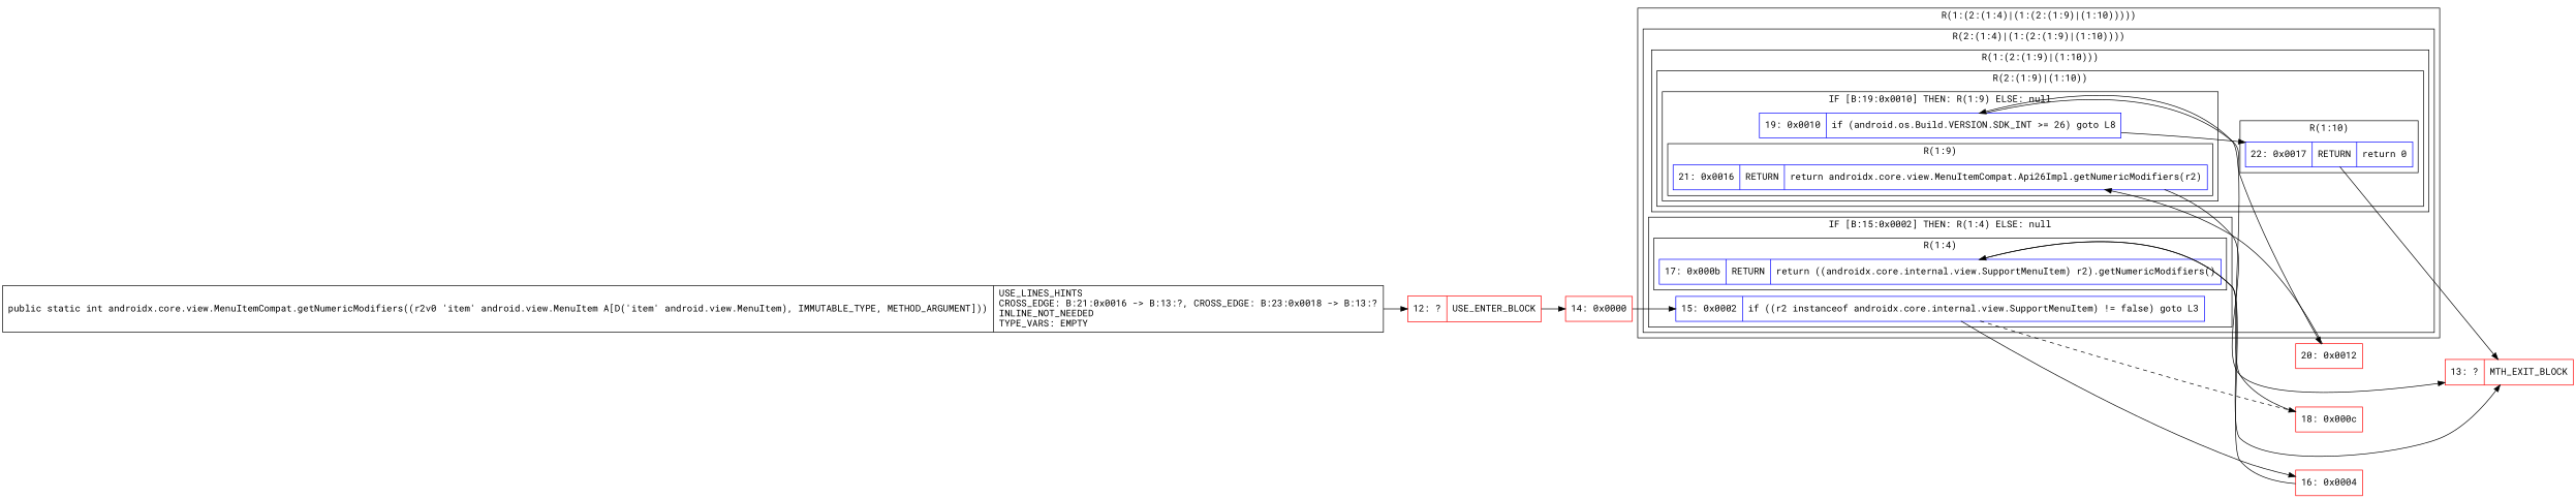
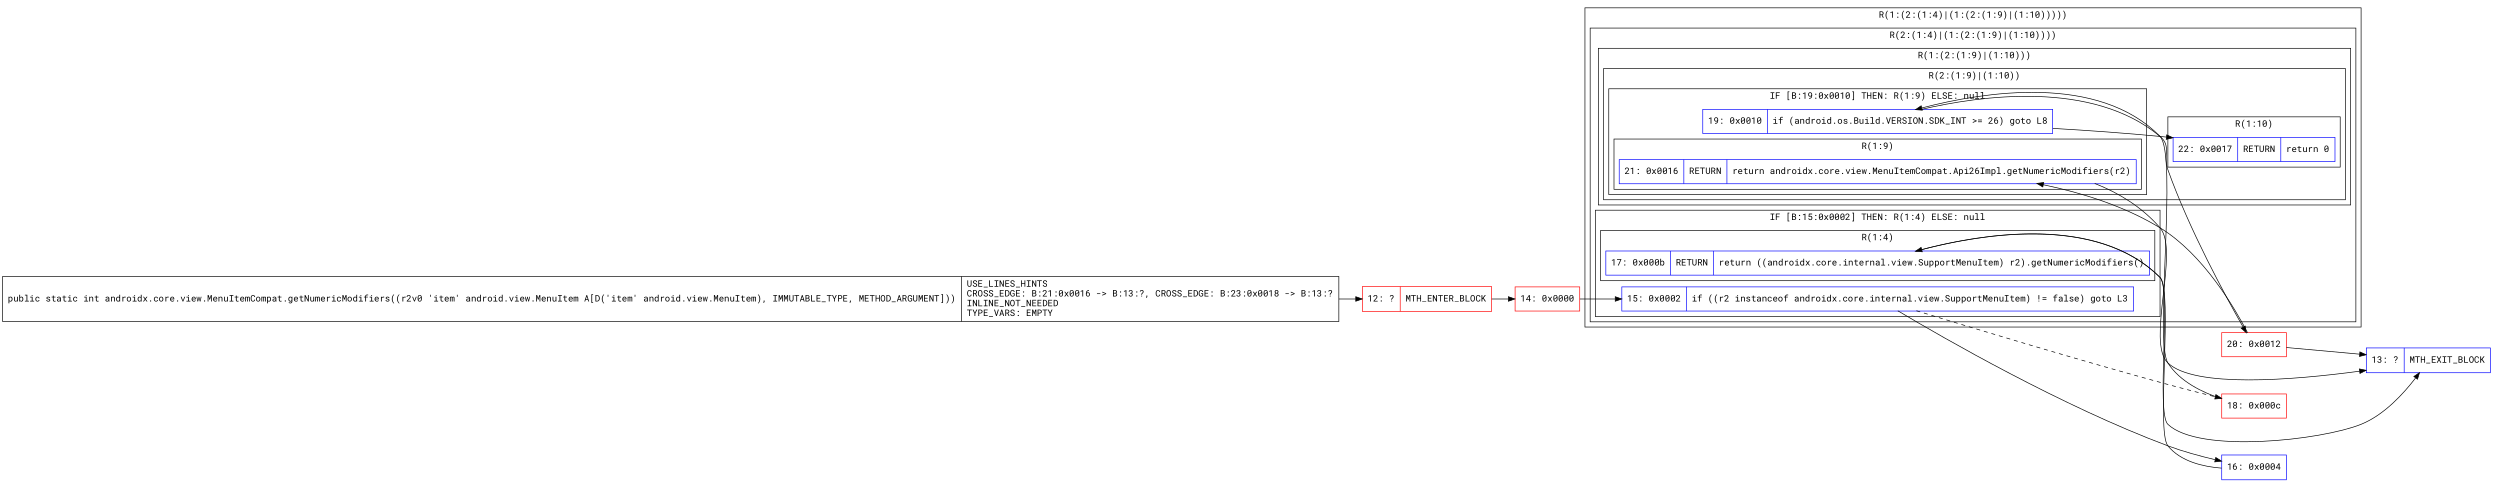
  digraph {
    fontname="Roboto Mono"
    rankdir=LR
    node [color=red fontname="Roboto Mono" shape=record]
    edge [fontname="Roboto Mono"]
    n1 [color=blue label="{17\:\ 0x000b|RETURN\l|return ((androidx.core.internal.view.SupportMenuItem) r2).getNumericModifiers()\l}"]
    n2 [color=blue label="{15\:\ 0x0002|if ((r2 instanceof androidx.core.internal.view.SupportMenuItem) != false) goto L3\l}"]
    n3 [color=blue label="{21\:\ 0x0016|RETURN\l|return androidx.core.view.MenuItemCompat.Api26Impl.getNumericModifiers(r2)\l}"]
    n4 [color=blue label="{19\:\ 0x0010|if (android.os.Build.VERSION.SDK_INT \>= 26) goto L8\l}"]
    n5 [color=blue label="{22\:\ 0x0017|RETURN\l|return 0\l}"]
-   n6 [label="{13\:\ ?|MTH_EXIT_BLOCK\l}"]
-   n7 [label="{16\:\ 0x0004}"]
+   n6 [color=blue label="{13\:\ ?|MTH_EXIT_BLOCK\l}"]
+   n7 [color=blue label="{16\:\ 0x0004}"]
    n8 [label="{18\:\ 0x000c}"]
    n9 [label="{20\:\ 0x0012}"]
-   n10 [label="{12\:\ ?|USE_ENTER_BLOCK\l}"]
+   n10 [label="{12\:\ ?|MTH_ENTER_BLOCK\l}"]
    n11 [label="{14\:\ 0x0000}"]
    n12 [label="{public static int androidx.core.view.MenuItemCompat.getNumericModifiers((r2v0 'item' android.view.MenuItem A[D('item' android.view.MenuItem), IMMUTABLE_TYPE, METHOD_ARGUMENT]))  | USE_LINES_HINTS\lCROSS_EDGE: B:21:0x0016 \-\> B:13:?, CROSS_EDGE: B:23:0x0018 \-\> B:13:?\lINLINE_NOT_NEEDED\lTYPE_VARS: EMPTY\l}" color=""]
    subgraph cluster_1 {
      label="R(1:(2:(1:4)|(1:(2:(1:9)|(1:10)))))"
      subgraph cluster_2 {
        label="R(2:(1:4)|(1:(2:(1:9)|(1:10))))"
        subgraph cluster_3 {
          label="IF [B:15:0x0002] THEN: R(1:4) ELSE: null"
          n2
          subgraph cluster_4 {
            label="R(1:4)"
            n1
          }
        }
        subgraph cluster_5 {
          label="R(1:(2:(1:9)|(1:10)))"
          subgraph cluster_6 {
            label="R(2:(1:9)|(1:10))"
            subgraph cluster_7 {
              label="IF [B:19:0x0010] THEN: R(1:9) ELSE: null"
              n4
              subgraph cluster_8 {
                label="R(1:9)"
                n3
              }
            }
            subgraph cluster_9 {
              label="R(1:10)"
              n5
            }
          }
        }
      }
    }
    n1 -> n6
    n2 -> n7
    n2 -> n8 [style=dashed]
    n3 -> n6
    n4 -> n5 [style=solid]
    n4 -> n9
-   n5 -> n6
+   n9 -> n6
    n7 -> n1
    n8 -> n4
    n9 -> n3
    n10 -> n11
    n11 -> n2
    n12 -> n10
  }
